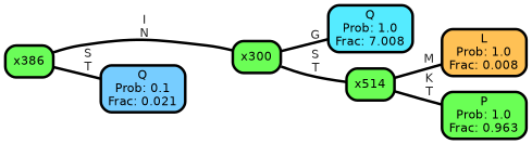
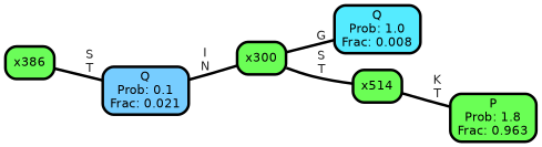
  graph {
    rankdir=LR
    ranksep="0 equally"
    splines=straight
    node [color=black fontcolor=black fontname=helvetica penwidth=3 shape=box style="filled, rounded"]
    edge [color=black fontcolor=grey14 fontname=helvetica fontweight=bold penwidth=3]
-   n1 [fillcolor="#55ebff" label="Q\nProb: 1.0\nFrac: 7.008"]
+   n1 [fillcolor="#55ebff" label="Q\nProb: 1.0\nFrac: 0.008"]
    n2 [fillcolor="#6bfe56" label=x300]
    n3 [fillcolor="#6bfe55" label=x514]
-   n4 [fillcolor="#ffc155" label="L\nProb: 1.0\nFrac: 0.008"]
-   n5 [fillcolor="#6aff55" label="P\nProb: 1.0\nFrac: 0.963"]
+   n5 [fillcolor="#6aff55" label="P\nProb: 1.8\nFrac: 0.963"]
    n6 [fillcolor="#6bfd59" label=x386]
    n7 [fillcolor="#77cdff" label="Q\nProb: 0.1\nFrac: 0.021"]
    subgraph sub_1 {
      rank=same
    }
    n2 -- n1 [label=" G"]
    n2 -- n3 [label=" S\n T"]
-   n3 -- n4 [label=" M"]
    n3 -- n5 [label=" K\n T"]
-   n6 -- n2 [label=" I\n N"]
+   n7 -- n2 [label=" I\n N"]
    n6 -- n7 [label=" S\n T"]
  }
